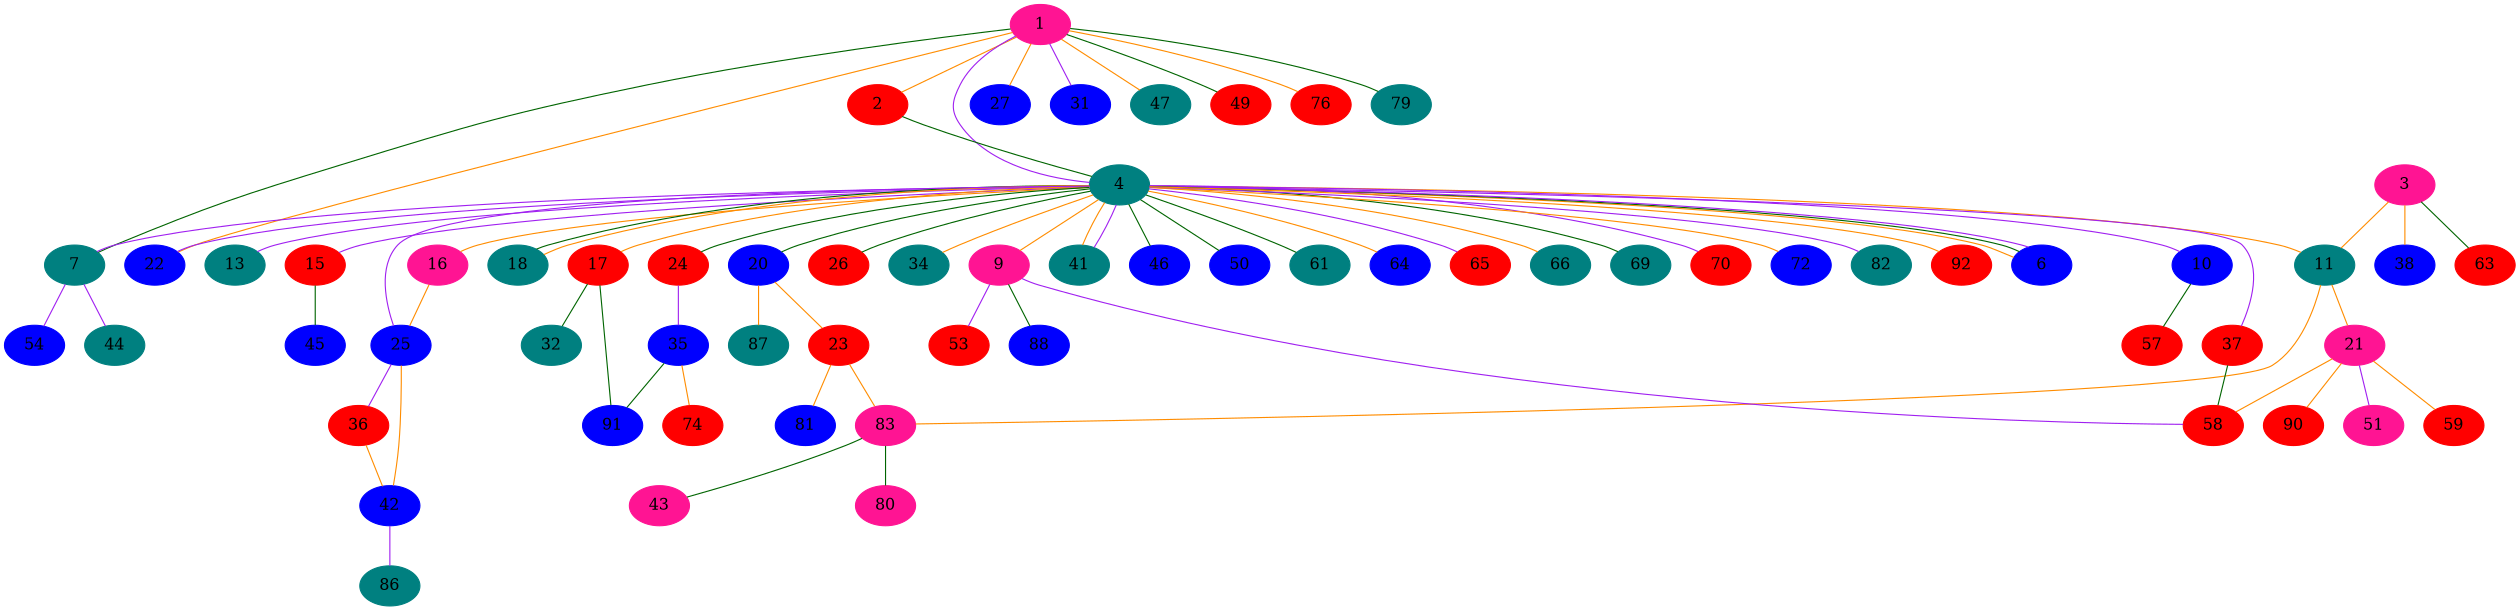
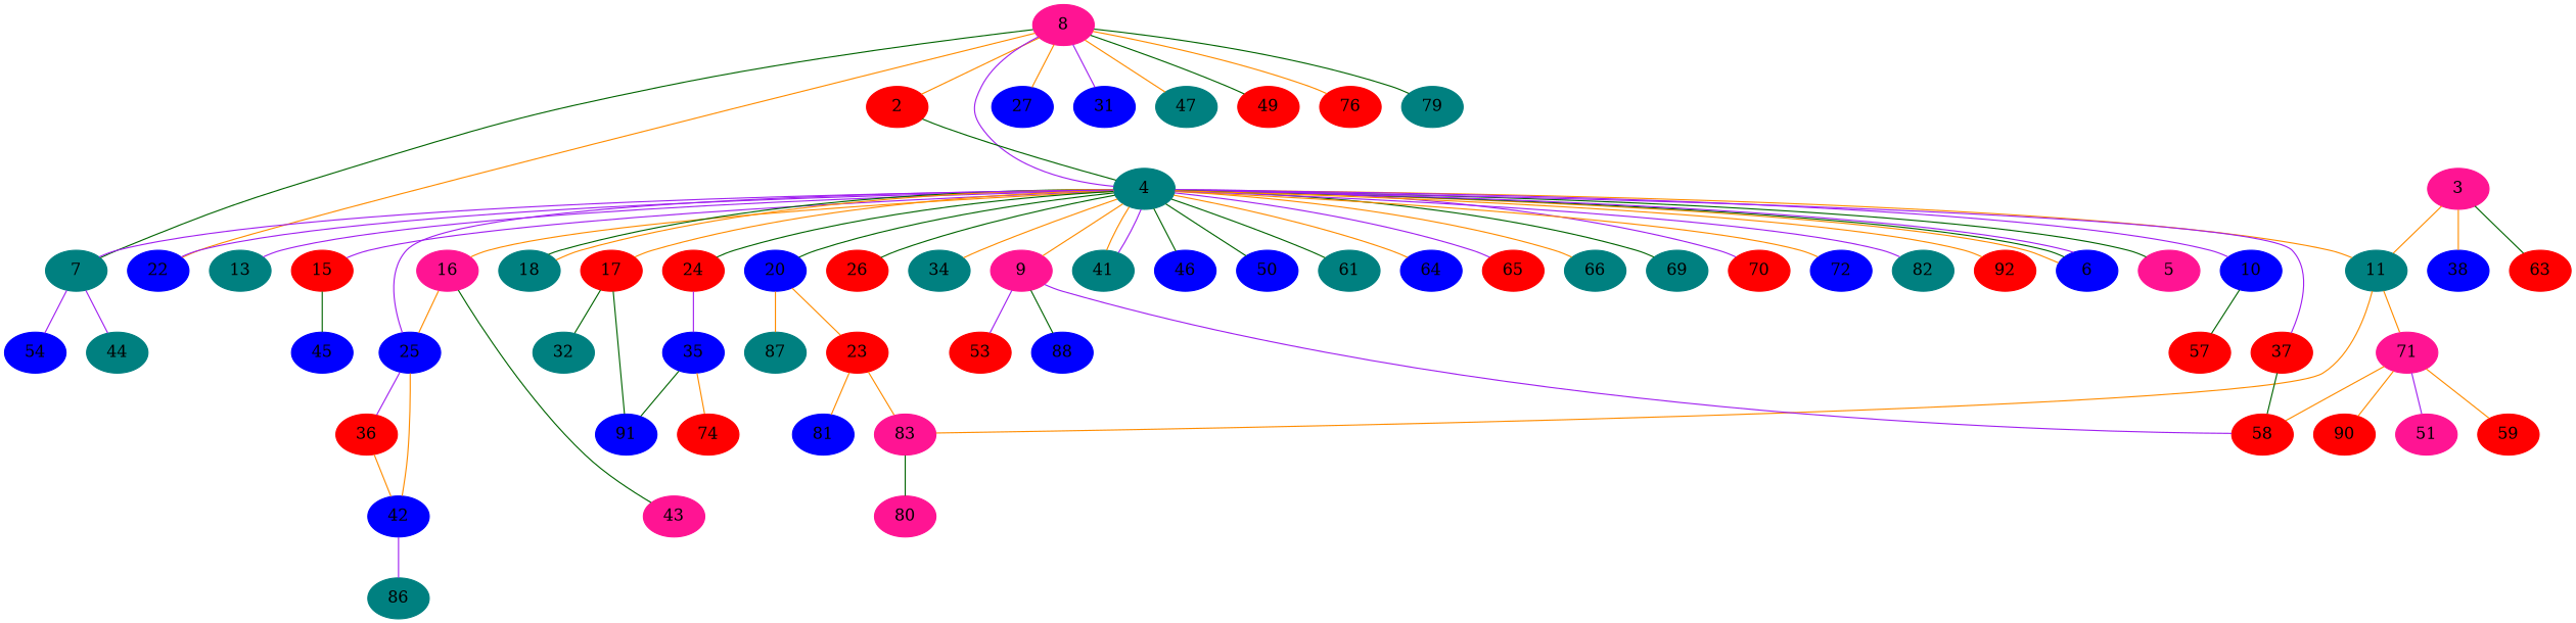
  graph {
    node [color=red style=filled]
    edge [color=darkorange]
-   1 [color=deeppink super="+68"]
+   1 [color=deeppink super="+68" label=8]
    2 [super="+78"]
    4 [color=teal super="+12"]
    7 [color=teal super="+8"]
    22 [color=blue super="+29"]
    27 [color=blue super="+55"]
    31 [color=blue]
    47 [color=teal]
    49
    76
    79 [color=teal]
    3 [color=deeppink super="+19"]
    11 [color=teal]
    38 [color=blue super="+39"]
    63
+   5 [color=deeppink super="+14"]
    6 [color=blue super="+93"]
    9 [color=deeppink super="+48"]
    10 [color=blue super="+67"]
    13 [color=teal]
    15 [super="+33"]
    16 [color=deeppink super="+30"]
    17
    18 [color=teal super="+28"]
    20 [color=blue super="+89"]
    24
    25 [color=blue super="+62"]
    26 [super="+77"]
    34 [color=teal]
    37
    41 [color=teal super="+73"]
    46 [color=blue]
    50 [color=blue]
    61 [color=teal]
    64 [color=blue super="+75"]
    65
    66 [color=teal]
    69 [color=teal]
    70
    72 [color=blue]
    82 [color=teal]
    92
    44 [color=teal]
    54 [color=blue super="+56"]
-   21 [color=deeppink super="+40"]
+   21 [color=deeppink super="+40" label=71]
    83 [color=deeppink]
    53
    58
    88 [color=blue]
    57
    45 [color=blue]
    43 [color=deeppink]
    32 [color=teal super="+60"]
    91 [color=blue]
    23
    87 [color=teal]
    35 [color=blue super="+51"]
    36 [super="+71"]
    42 [color=blue super="+84"]
    n60 [color=deeppink label=51]
    59 [super="+85"]
    90
    80 [color=deeppink]
    81 [color=blue]
    74
    86 [color=teal]
    1 -- 2
    1 -- 4 [color=purple]
    1 -- 7 [color=darkgreen]
    1 -- 22
    1 -- 27
    1 -- 31 [color=purple]
    1 -- 47
    1 -- 49 [color=darkgreen]
    1 -- 76
    1 -- 79 [color=darkgreen]
    2 -- 4 [color=darkgreen]
    4 -- 7 [color=purple]
    4 -- 22 [color=purple]
    4 -- 11
+   4 -- 5 [color=darkgreen]
    4 -- 6
    4 -- 6 [color=darkgreen]
    4 -- 6 [color=purple]
    4 -- 9
    4 -- 10 [color=purple]
    4 -- 13 [color=purple]
    4 -- 15 [color=purple]
    4 -- 16
    4 -- 17
    4 -- 18 [color=darkgreen]
    4 -- 18
    4 -- 20 [color=darkgreen]
    4 -- 24 [color=darkgreen]
    4 -- 25 [color=purple]
    4 -- 26 [color=darkgreen]
    4 -- 34
    4 -- 37 [color=purple]
    4 -- 41
    4 -- 41 [color=purple]
    4 -- 46 [color=darkgreen]
    4 -- 50 [color=darkgreen]
    4 -- 61 [color=darkgreen]
    4 -- 64
    4 -- 65 [color=purple]
    4 -- 66
    4 -- 69 [color=darkgreen]
    4 -- 70 [color=purple]
    4 -- 72
    4 -- 82 [color=purple]
    4 -- 92
    7 -- 44 [color=purple]
    7 -- 54 [color=purple]
    3 -- 11
    3 -- 38
    3 -- 63 [color=darkgreen]
    11 -- 21
    11 -- 83
    9 -- 53 [color=purple]
    9 -- 58 [color=purple]
    9 -- 88 [color=darkgreen]
    10 -- 57 [color=darkgreen]
    15 -- 45 [color=darkgreen]
    16 -- 25
-   83 -- 43 [color=darkgreen]
+   16 -- 43 [color=darkgreen]
    17 -- 32 [color=darkgreen]
    17 -- 91 [color=darkgreen]
    20 -- 23
    20 -- 87
    24 -- 35 [color=purple]
    25 -- 36 [color=purple]
    25 -- 42
    37 -- 58 [color=darkgreen]
    21 -- 58
    21 -- n60 [color=purple]
    21 -- 59
    21 -- 90
    83 -- 80 [color=darkgreen]
    23 -- 83
    23 -- 81
    35 -- 91 [color=darkgreen]
    35 -- 74
    36 -- 42
    42 -- 86 [color=purple]
  }
